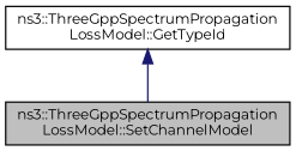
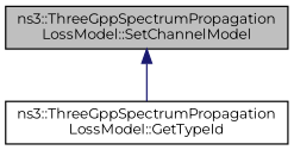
  digraph {
    rankdir=TB
    fontname=Montserrat
    node [color=black fontname=Montserrat fontsize=10 shape=record style=filled]
    n1 [fillcolor=grey75 fontcolor=black height=0.2 label="ns3::ThreeGppSpectrumPropagation\lLossModel::SetChannelModel" width=0.4]
    n2 [fillcolor=white height=0.2 label="ns3::ThreeGppSpectrumPropagation\lLossModel::GetTypeId" width=0.4]
-   n2 -> n1 [color=midnightblue dir=back fontname=Montserrat fontsize=10 labelfontname=Helvetica labelfontsize=10 style=solid]
+   n1 -> n2 [color=midnightblue dir=back fontname=Montserrat fontsize=10 labelfontname=Helvetica labelfontsize=10 style=solid]
  }
